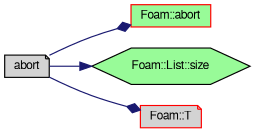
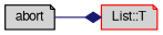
  digraph {
    rankdir=LR
    node [color=black fillcolor=lightgrey fontname=FreeSans fontsize=10 shape=note style=filled]
    edge [arrowhead=diamond color=midnightblue fontname=FreeSans fontsize=10 labelfontname=FreeSans labelfontsize=10 style=solid]
    n1 [fontcolor=black height=0.2 label=abort width=0.4]
-   n2 [color=red fillcolor=palegreen height=0.2 label="Foam::abort" shape=box width=0.4]
-   n3 [fillcolor=palegreen height=0.2 label="Foam::List::size" shape=hexagon width=0.4]
-   n4 [color=red height=0.2 label="Foam::T" width=0.4]
-   n1 -> n2
-   n1 -> n3 [arrowhead=normal]
+   n4 [color=red height=0.2 label="List::T" width=0.4]
    n1 -> n4
  }
